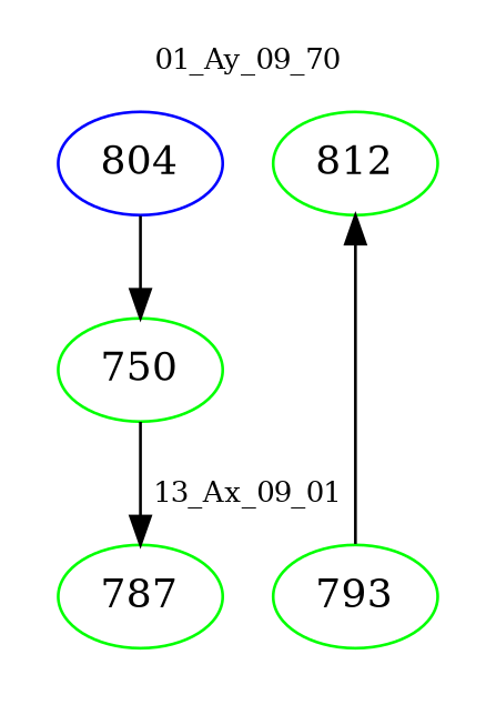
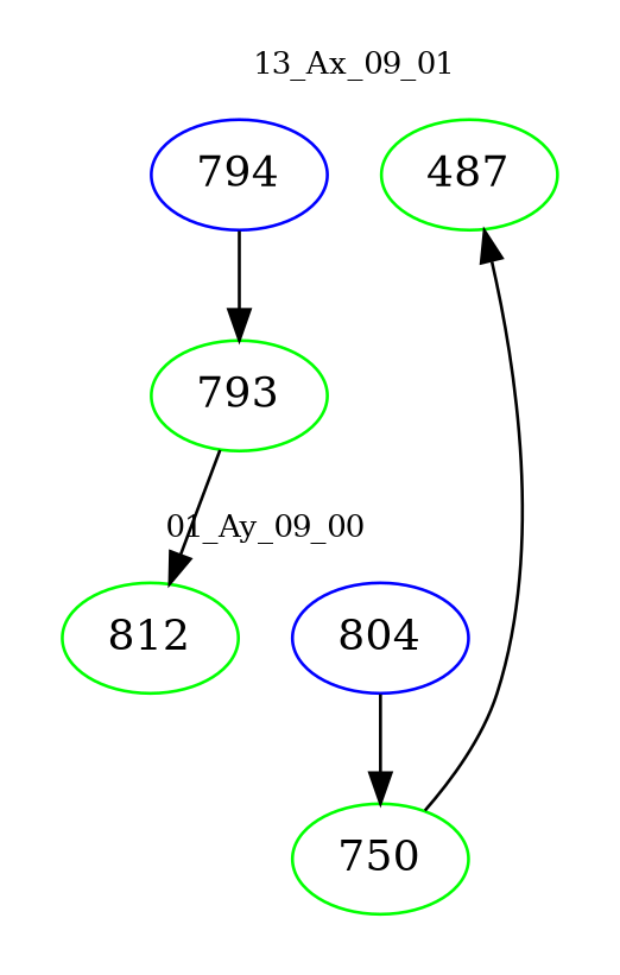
  digraph {
    node [color=green]
    edge [color=black]
-   n2 [label=787]
+   n1 [color=blue label=794]
+   n2 [label=487]
    n3 [label=793]
    n4 [color=blue label=804]
    n5 [label=750]
    n6 [label=812]
    subgraph cluster_1 {
      color=white
      fontsize=10
      label="13_Ax_09_01"
+     n1
      n2
      n3
    }
    subgraph cluster_2 {
      color=white
      fontsize=10
-     label="01_Ay_09_70"
+     label="01_Ay_09_00"
      n4
      n5
      n6
    }
+   n1 -> n3
    n3 -> n6
    n4 -> n5
    n5 -> n2
  }
